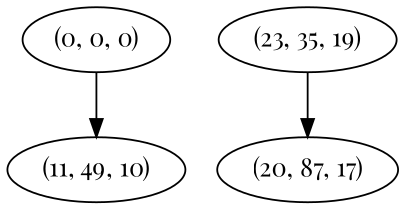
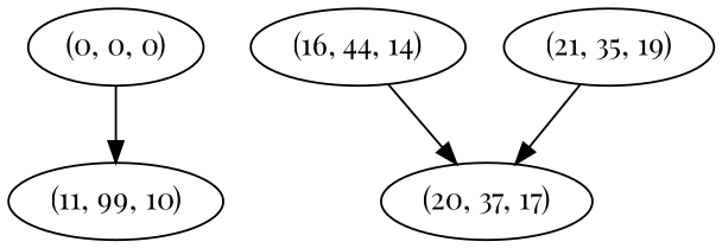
  digraph {
    fontname="Playfair Display"
    node [fontname="Playfair Display"]
    edge [fontname="Playfair Display"]
    "(0, 0, 0)"
-   "(11, 49, 10)"
-   "(20, 37, 17)" [label="(20, 87, 17)"]
-   "(23, 35, 19)"
+   "(11, 49, 10)" [label="(11, 99, 10)"]
+   "(16, 44, 14)"
+   "(20, 37, 17)"
+   "(23, 35, 19)" [label="(21, 35, 19)"]
    "(0, 0, 0)" -> "(11, 49, 10)"
+   "(16, 44, 14)" -> "(20, 37, 17)"
    "(23, 35, 19)" -> "(20, 37, 17)"
  }
